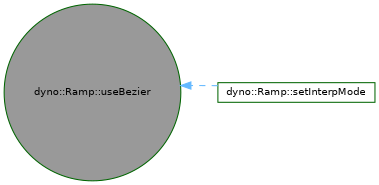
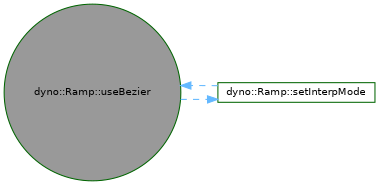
  digraph {
    rankdir=LR
    node [color=darkgreen fontname=Helvetica fontsize=10 style=filled]
    edge [color=steelblue1 fontname=Helvetica fontsize=10 labelfontname=Helvetica labelfontsize=10 style=dashed]
    n1 [fillcolor=grey60 fontcolor=black height=0.2 label="dyno::Ramp::useBezier" shape=circle width=0.4]
    n2 [fillcolor=white height=0.2 label="dyno::Ramp::setInterpMode" shape=box width=0.4]
+   n1 -> n2
    n2 -> n1
  }
